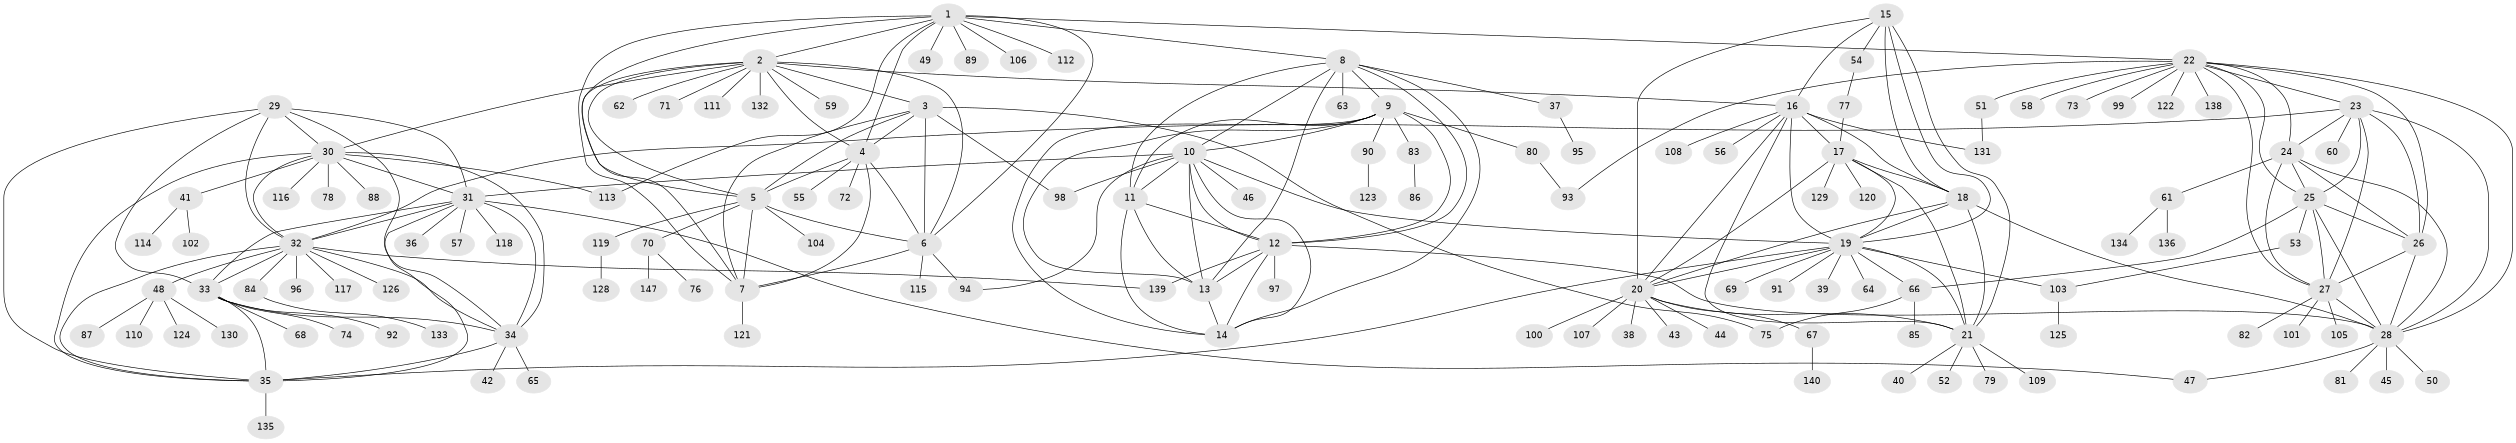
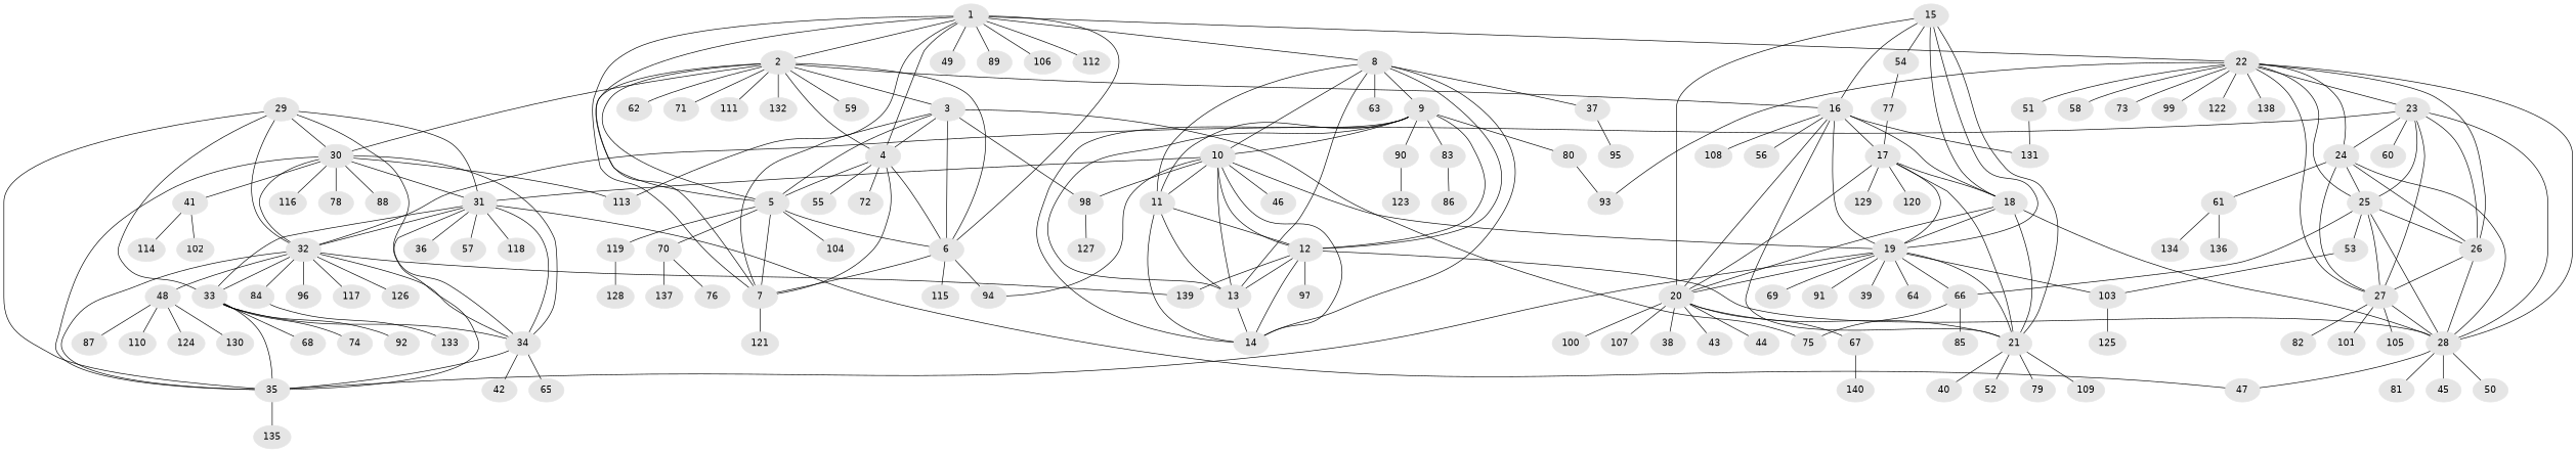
  graph {
    fontname="DejaVu Sans"
    node [color=gray90 fontname="DejaVu Sans" style=filled]
    edge [fontname="DejaVu Sans"]
    1
    2
    4
    5
    6
    7
    8
    22
    49
    89
    106
    112
    113
    3
    16
    30
    59
    62
    71
    111
    132
    75
    98
    55
    72
    70
    104
    119
    94
    115
    121
    9
    10
    11
    12
    13
    14
    37
    63
    28
    23
    24
    25
    26
    27
    51
    58
    73
    93
    99
    122
    138
    19
    17
    18
    20
    21
    56
    108
    131
    31
    35
    32
    34
    41
    78
    88
    116
+   127
    76
-   137 [label=147]
+   137
    128
    80
    83
    90
    46
    97
    139
    95
    86
    123
    39
    64
    66
    69
    91
    103
    47
    33
    36
    57
    118
    45
    50
    81
    15
    54
    120
    129
    38
    43
    44
    67
    100
    107
    40
    52
    79
    109
    77
    135
    85
    125
    140
    60
    61
    53
    82
    101
    105
    48
    84
    96
    117
    126
    134
    136
    29
    68
    74
    92
    42
    65
    102
    114
    87
    110
    124
    130
    133
    1 -- 2
    1 -- 4
    1 -- 5
    1 -- 6
    1 -- 7
    1 -- 8
    1 -- 22
    1 -- 49
    1 -- 89
    1 -- 106
    1 -- 112
    1 -- 113
    2 -- 4
    2 -- 5
    2 -- 6
    2 -- 7
    2 -- 3
    2 -- 16
    2 -- 30
    2 -- 59
    2 -- 62
    2 -- 71
    2 -- 111
    2 -- 132
    4 -- 5
    4 -- 6
    4 -- 7
    4 -- 55
    4 -- 72
    5 -- 6
    5 -- 7
    5 -- 70
    5 -- 104
    5 -- 119
    6 -- 7
    6 -- 94
    6 -- 115
    7 -- 121
    8 -- 9
    8 -- 10
    8 -- 11
    8 -- 12
    8 -- 13
    8 -- 14
    8 -- 37
    8 -- 63
    22 -- 28
    22 -- 23
    22 -- 24
    22 -- 25
    22 -- 26
    22 -- 27
    22 -- 51
    22 -- 58
    22 -- 73
    22 -- 93
    22 -- 99
    22 -- 122
    22 -- 138
    3 -- 4
    3 -- 5
    3 -- 6
    3 -- 7
    3 -- 75
    3 -- 98
    16 -- 19
    16 -- 17
    16 -- 18
    16 -- 20
    16 -- 21
    16 -- 56
    16 -- 108
    16 -- 131
    30 -- 113
    30 -- 31
    30 -- 35
    30 -- 32
    30 -- 34
    30 -- 41
    30 -- 78
    30 -- 88
    30 -- 116
+   98 -- 127
    70 -- 76
    70 -- 137
    119 -- 128
    9 -- 10
    9 -- 11
    9 -- 12
    9 -- 13
    9 -- 14
    9 -- 80
    9 -- 83
    9 -- 90
    10 -- 98
    10 -- 94
    10 -- 11
    10 -- 12
    10 -- 13
    10 -- 14
    10 -- 19
    10 -- 31
    10 -- 46
    11 -- 12
    11 -- 13
    11 -- 14
    12 -- 13
    12 -- 14
    12 -- 28
    12 -- 97
    12 -- 139
    13 -- 14
    37 -- 95
    28 -- 47
    28 -- 45
    28 -- 50
    28 -- 81
    23 -- 28
    23 -- 24
    23 -- 25
    23 -- 26
    23 -- 27
    23 -- 32
    23 -- 60
    24 -- 28
    24 -- 25
    24 -- 26
    24 -- 27
    24 -- 61
    25 -- 28
    25 -- 26
    25 -- 27
    25 -- 66
    25 -- 53
    26 -- 28
    26 -- 27
    27 -- 28
    27 -- 82
    27 -- 101
    27 -- 105
    51 -- 131
    19 -- 20
    19 -- 21
    19 -- 35
    19 -- 39
    19 -- 64
    19 -- 66
    19 -- 69
    19 -- 91
    19 -- 103
    17 -- 19
    17 -- 18
    17 -- 20
    17 -- 21
    17 -- 120
    17 -- 129
    18 -- 28
    18 -- 19
    18 -- 20
    18 -- 21
    20 -- 21
    20 -- 38
    20 -- 43
    20 -- 44
    20 -- 67
    20 -- 100
    20 -- 107
    21 -- 40
    21 -- 52
    21 -- 79
    21 -- 109
    31 -- 35
    31 -- 32
    31 -- 34
    31 -- 47
    31 -- 33
    31 -- 36
    31 -- 57
    31 -- 118
    35 -- 135
    32 -- 35
    32 -- 34
    32 -- 139
    32 -- 33
    32 -- 48
    32 -- 84
    32 -- 96
    32 -- 117
    32 -- 126
    34 -- 35
    34 -- 42
    34 -- 65
    41 -- 102
    41 -- 114
    80 -- 93
    83 -- 86
    90 -- 123
    66 -- 75
    66 -- 85
    103 -- 125
    33 -- 35
    33 -- 34
    33 -- 68
    33 -- 74
    33 -- 92
    15 -- 16
    15 -- 19
    15 -- 18
    15 -- 20
    15 -- 21
    15 -- 54
    54 -- 77
    67 -- 140
    77 -- 17
    61 -- 134
    61 -- 136
    53 -- 103
    48 -- 87
    48 -- 110
    48 -- 124
    48 -- 130
    84 -- 133
    29 -- 30
    29 -- 31
    29 -- 35
    29 -- 32
    29 -- 34
    29 -- 33
  }
